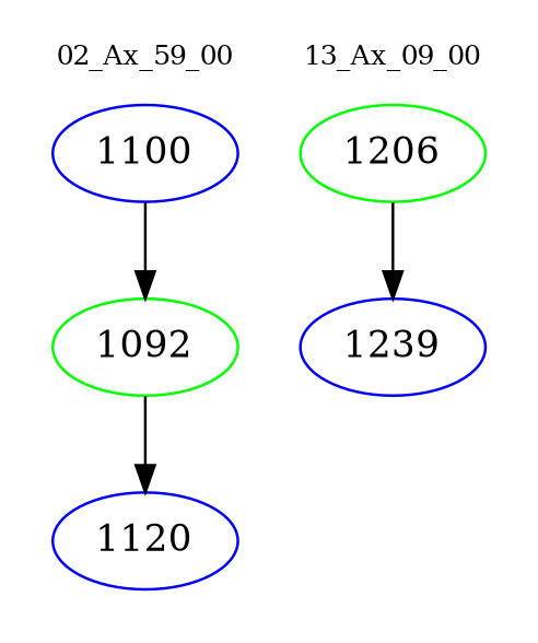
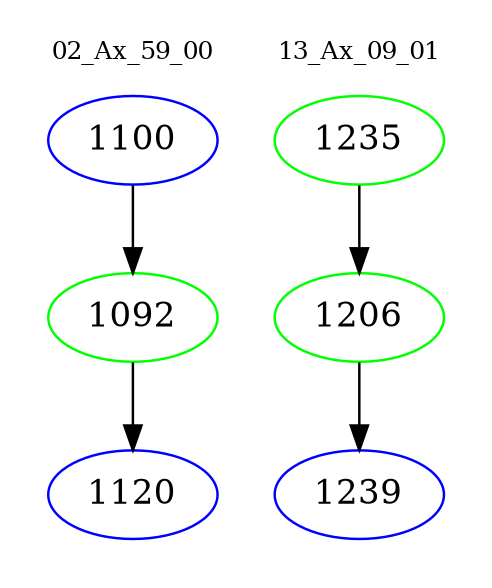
  digraph {
    fontname="DejaVu Serif"
    node [color=blue fontname="DejaVu Serif"]
    edge [color=black fontname="DejaVu Serif"]
    n1 [label=1100]
    n2 [color=green label=1092]
    n3 [label=1120]
+   n4 [color=green label=1235]
    n5 [color=green label=1206]
    n6 [label=1239]
    subgraph cluster_1 {
      color=white
      fontsize=10
      label="02_Ax_59_00"
      n1
      n2
      n3
    }
    subgraph cluster_2 {
      color=white
      fontsize=10
-     label="13_Ax_09_00"
+     label="13_Ax_09_01"
+     n4
      n5
      n6
    }
    n1 -> n2
    n2 -> n3
+   n4 -> n5
    n5 -> n6
  }
